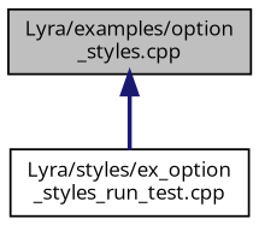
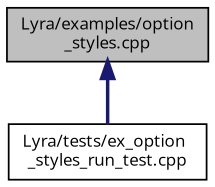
  digraph {
    fontname="Open Sans"
    node [color=black fontname="Open Sans" fontsize=10 shape=record style=filled]
    n1 [fillcolor=grey75 fontcolor=black height=0.2 label="Lyra/examples/option\l_styles.cpp" width=0.4]
-   n2 [fillcolor=white height=0.2 label="Lyra/styles/ex_option\l_styles_run_test.cpp" width=0.4]
+   n2 [fillcolor=white height=0.2 label="Lyra/tests/ex_option\l_styles_run_test.cpp" width=0.4]
    n1 -> n2 [color=midnightblue dir=back fontname="Open Sans" fontsize=10 labelfontname=Helvetica labelfontsize=10 style=bold]
  }
